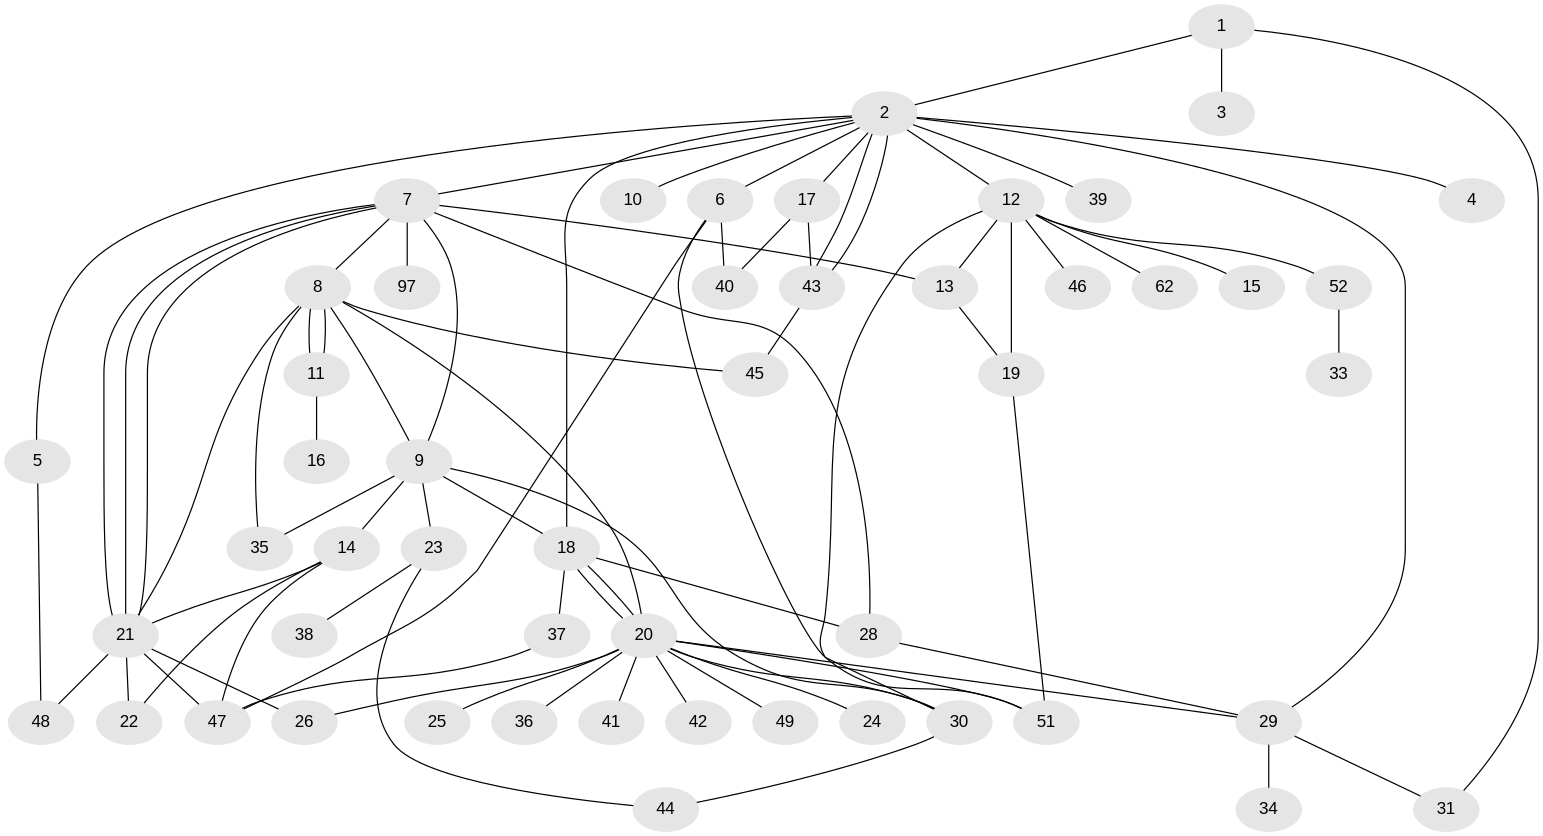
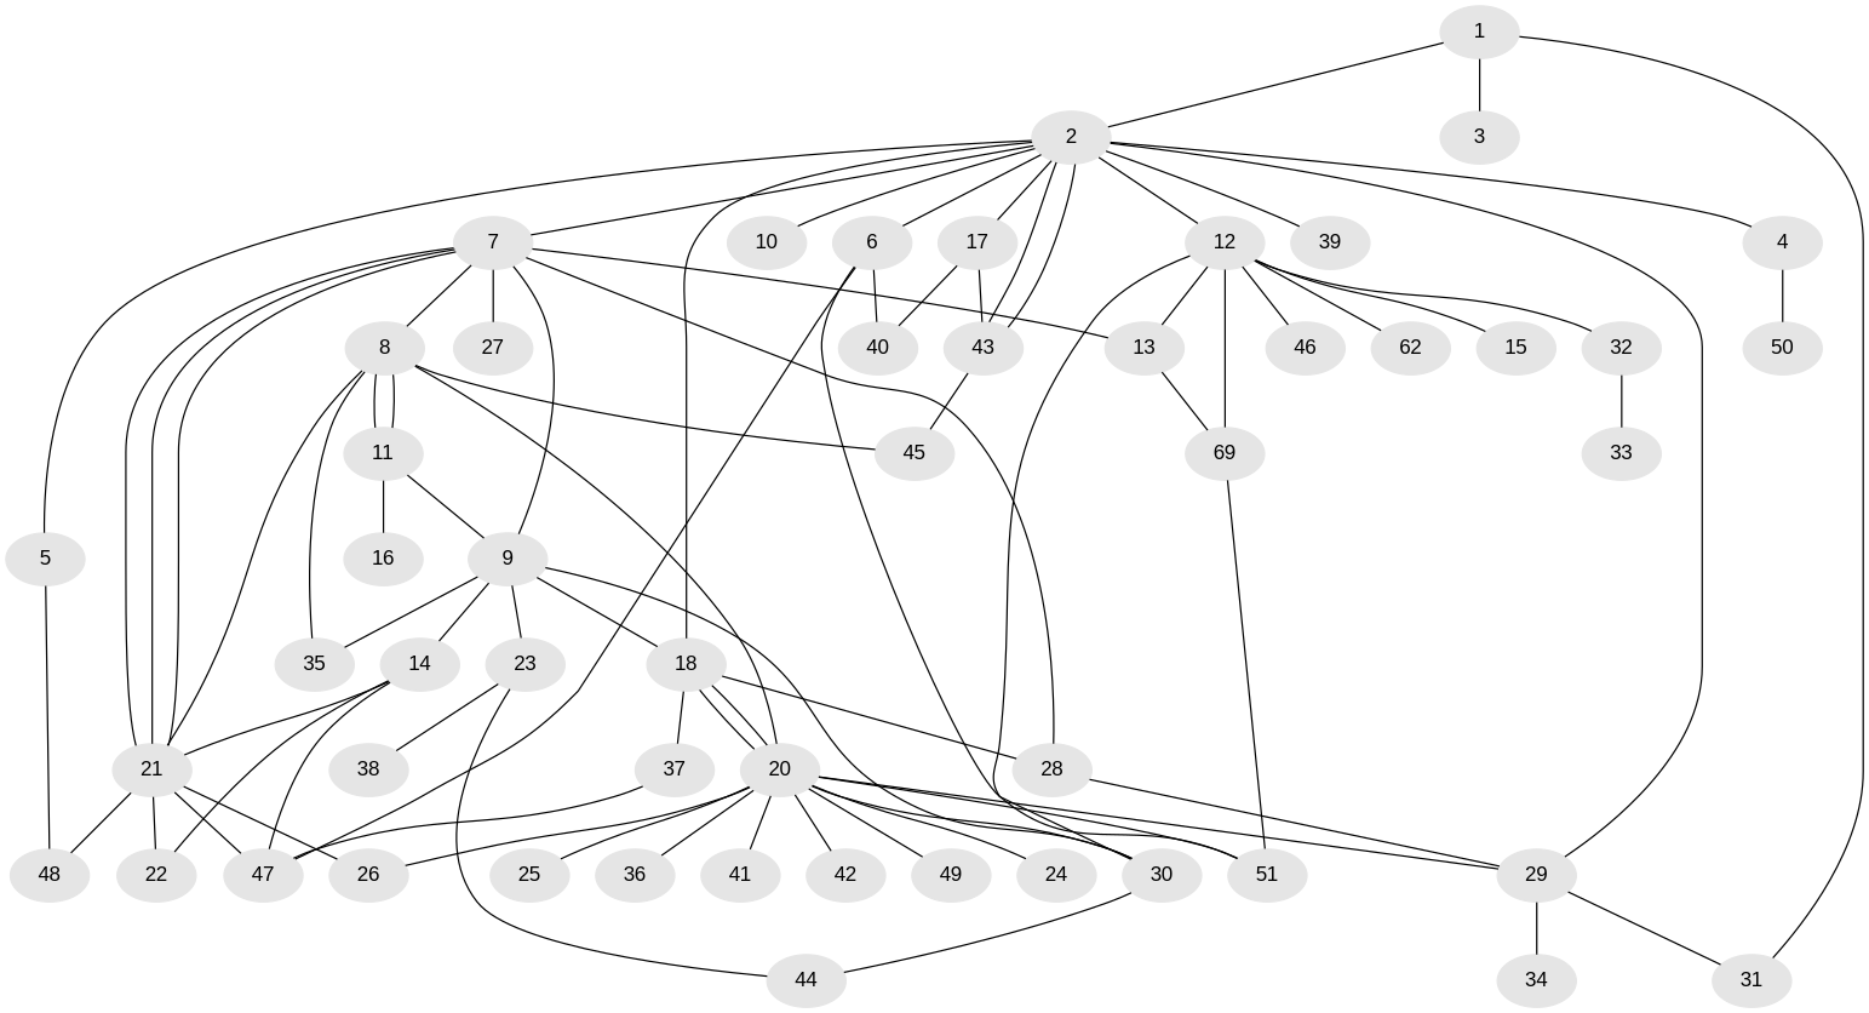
  graph {
    fontname="Liberation Sans"
    node [color=gray90 fontname="Liberation Sans" style=filled]
    edge [fontname="Liberation Sans"]
    1
    2
    3
    31
    4
    5
    6
    7
    10
    12
    17
    18
    29
    39
    43
+   50
    48
    40
    47
    51
    9
    8
    13
    21
-   27 [label=97]
+   27
    28
    30
    15
-   19
-   32 [label=52]
+   19 [label=69]
+   32
    46
    n32 [label=62]
    20
    37
    34
    45
    35
    14
    23
    11
    22
    26
    16
    24
    25
    36
    41
    42
    49
    38
    44
    33
    1 -- 2
    1 -- 3
    1 -- 31
    2 -- 4
    2 -- 5
    2 -- 6
    2 -- 7
    2 -- 10
    2 -- 12
    2 -- 17
    2 -- 18
    2 -- 29
    2 -- 39
    2 -- 43
    2 -- 43
+   4 -- 50
    5 -- 48
    6 -- 40
    6 -- 47
    6 -- 51
    7 -- 9
    7 -- 8
    7 -- 13
    7 -- 21
    7 -- 21
    7 -- 21
    7 -- 27
    7 -- 28
    12 -- 13
    12 -- 30
    12 -- 15
    12 -- 19
    12 -- 32
    12 -- 46
    12 -- n32
    17 -- 43
    17 -- 40
    18 -- 28
    18 -- 20
    18 -- 20
    18 -- 37
    29 -- 31
    29 -- 34
    43 -- 45
    9 -- 18
    9 -- 30
    9 -- 35
    9 -- 14
    9 -- 23
-   8 -- 9
+   11 -- 9
    8 -- 21
    8 -- 20
    8 -- 45
    8 -- 35
    8 -- 11
    8 -- 11
    13 -- 19
    21 -- 48
    21 -- 47
    21 -- 22
    21 -- 26
    28 -- 29
    30 -- 44
    19 -- 51
    32 -- 33
    20 -- 29
    20 -- 51
    20 -- 30
    20 -- 26
    20 -- 24
    20 -- 25
    20 -- 36
    20 -- 41
    20 -- 42
    20 -- 49
    37 -- 47
    14 -- 47
    14 -- 21
    14 -- 22
    23 -- 38
    23 -- 44
    11 -- 16
  }
